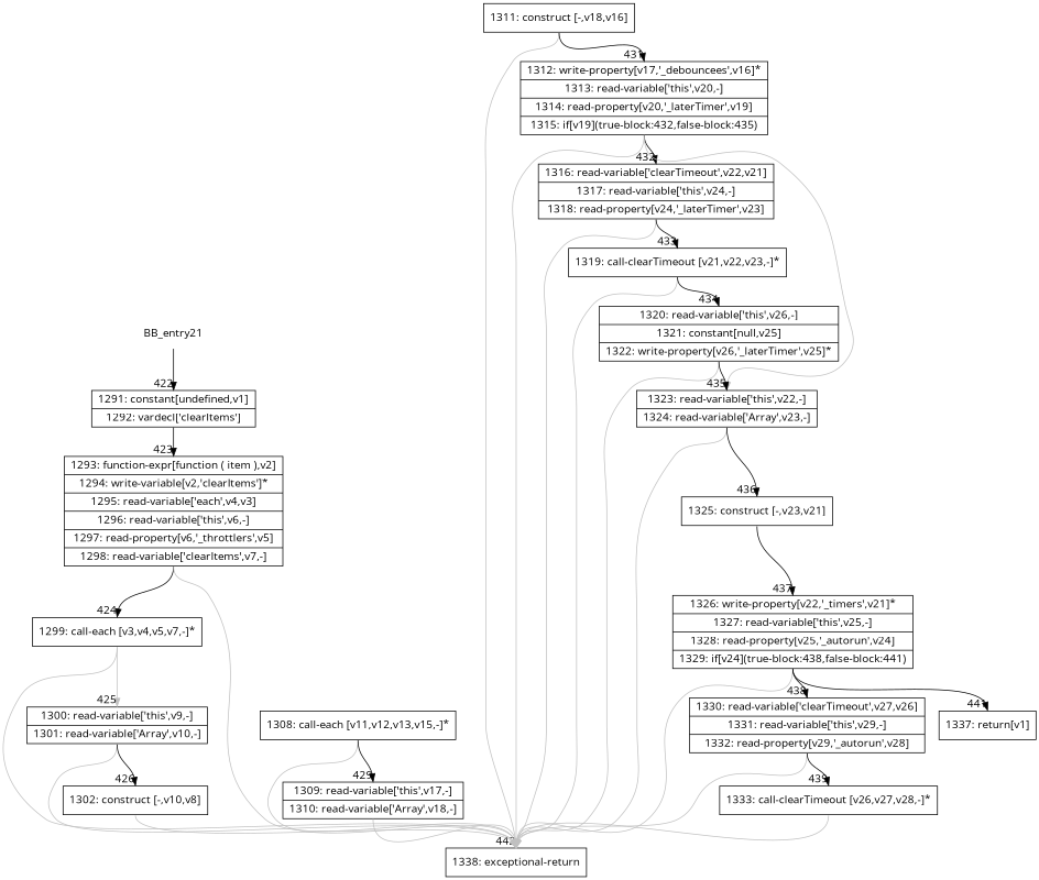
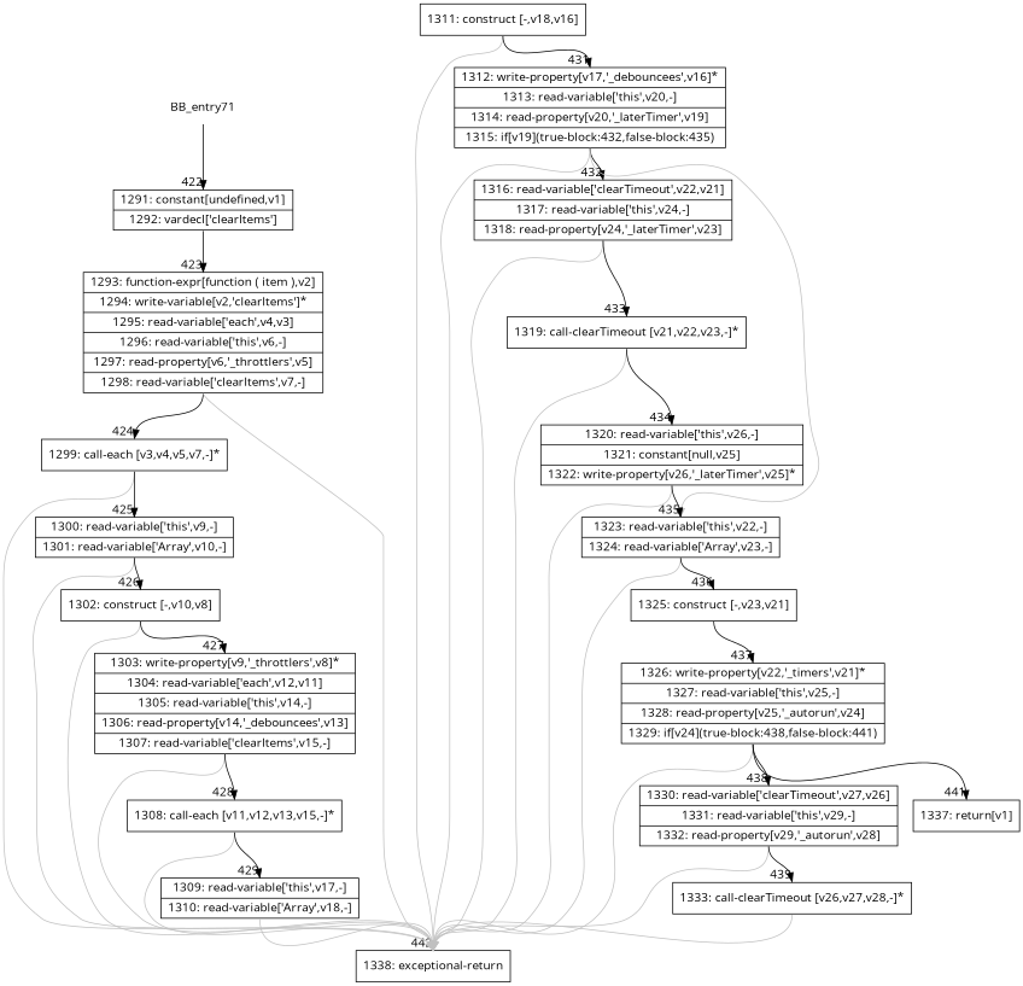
  digraph {
    fontname="Open Sans"
    rankdir=TD
    node [fontname="Open Sans" shape=record]
    edge [fontname="Open Sans" headport=n tailport=s]
-   BB_entry21 [shape=none]
+   BB_entry21 [shape=none label=BB_entry71]
    n2 [label="{1291: constant[undefined,v1]|1292: vardecl['clearItems']}"]
    n3 [label="{1293: function-expr[function ( item ),v2]|1294: write-variable[v2,'clearItems']*|1295: read-variable['each',v4,v3]|1296: read-variable['this',v6,-]|1297: read-property[v6,'_throttlers',v5]|1298: read-variable['clearItems',v7,-]}"]
    n4 [label="{1299: call-each [v3,v4,v5,v7,-]*}"]
    n5 [label="{1338: exceptional-return}"]
    n6 [label="{1300: read-variable['this',v9,-]|1301: read-variable['Array',v10,-]}"]
    n7 [label="{1302: construct [-,v10,v8]}"]
+   n8 [label="{1303: write-property[v9,'_throttlers',v8]*|1304: read-variable['each',v12,v11]|1305: read-variable['this',v14,-]|1306: read-property[v14,'_debouncees',v13]|1307: read-variable['clearItems',v15,-]}"]
    n9 [label="{1308: call-each [v11,v12,v13,v15,-]*}"]
    n10 [label="{1309: read-variable['this',v17,-]|1310: read-variable['Array',v18,-]}"]
    n11 [label="{1311: construct [-,v18,v16]}"]
    n12 [label="{1312: write-property[v17,'_debouncees',v16]*|1313: read-variable['this',v20,-]|1314: read-property[v20,'_laterTimer',v19]|1315: if[v19](true-block:432,false-block:435)}"]
    n13 [label="{1316: read-variable['clearTimeout',v22,v21]|1317: read-variable['this',v24,-]|1318: read-property[v24,'_laterTimer',v23]}"]
    n14 [label="{1323: read-variable['this',v22,-]|1324: read-variable['Array',v23,-]}"]
    n15 [label="{1319: call-clearTimeout [v21,v22,v23,-]*}"]
    n16 [label="{1325: construct [-,v23,v21]}"]
    n17 [label="{1320: read-variable['this',v26,-]|1321: constant[null,v25]|1322: write-property[v26,'_laterTimer',v25]*}"]
    n18 [label="{1326: write-property[v22,'_timers',v21]*|1327: read-variable['this',v25,-]|1328: read-property[v25,'_autorun',v24]|1329: if[v24](true-block:438,false-block:441)}"]
    n19 [label="{1330: read-variable['clearTimeout',v27,v26]|1331: read-variable['this',v29,-]|1332: read-property[v29,'_autorun',v28]}"]
    n20 [label="{1337: return[v1]}"]
    n21 [label="{1333: call-clearTimeout [v26,v27,v28,-]*}"]
    BB_entry21 -> n2 [headlabel="    422"]
    n2 -> n3 [headlabel="      423"]
    n3 -> n4 [headlabel="      424"]
    n3 -> n5 [color=gray headlabel="      442"]
    n4 -> n5 [color=gray]
-   n4 -> n6 [headlabel="      425" color=gray]
+   n4 -> n6 [headlabel="      425"]
    n6 -> n5 [color=gray]
    n6 -> n7 [headlabel="      426"]
    n7 -> n5 [color=gray]
+   n7 -> n8 [headlabel="      427"]
+   n8 -> n5 [color=gray]
+   n8 -> n9 [headlabel="      428"]
    n9 -> n5 [color=gray]
    n9 -> n10 [headlabel="      429"]
    n10 -> n5 [color=gray]
    n11 -> n5 [color=gray]
    n11 -> n12 [headlabel="      431"]
    n12 -> n5 [color=gray]
    n12 -> n13 [headlabel="      432"]
    n12 -> n14 [color=gray headlabel="      435"]
    n13 -> n5 [color=gray]
    n13 -> n15 [headlabel="      433"]
    n14 -> n5 [color=gray]
    n14 -> n16 [headlabel="      436"]
    n15 -> n5 [color=gray]
    n15 -> n17 [headlabel="      434"]
    n16 -> n18 [headlabel="      437"]
    n17 -> n5 [color=gray]
    n17 -> n14
    n18 -> n5 [color=gray]
    n18 -> n19 [headlabel="      438"]
    n18 -> n20 [headlabel="      441"]
    n19 -> n5 [color=gray]
    n19 -> n21 [headlabel="      439"]
    n21 -> n5 [color=gray]
  }
